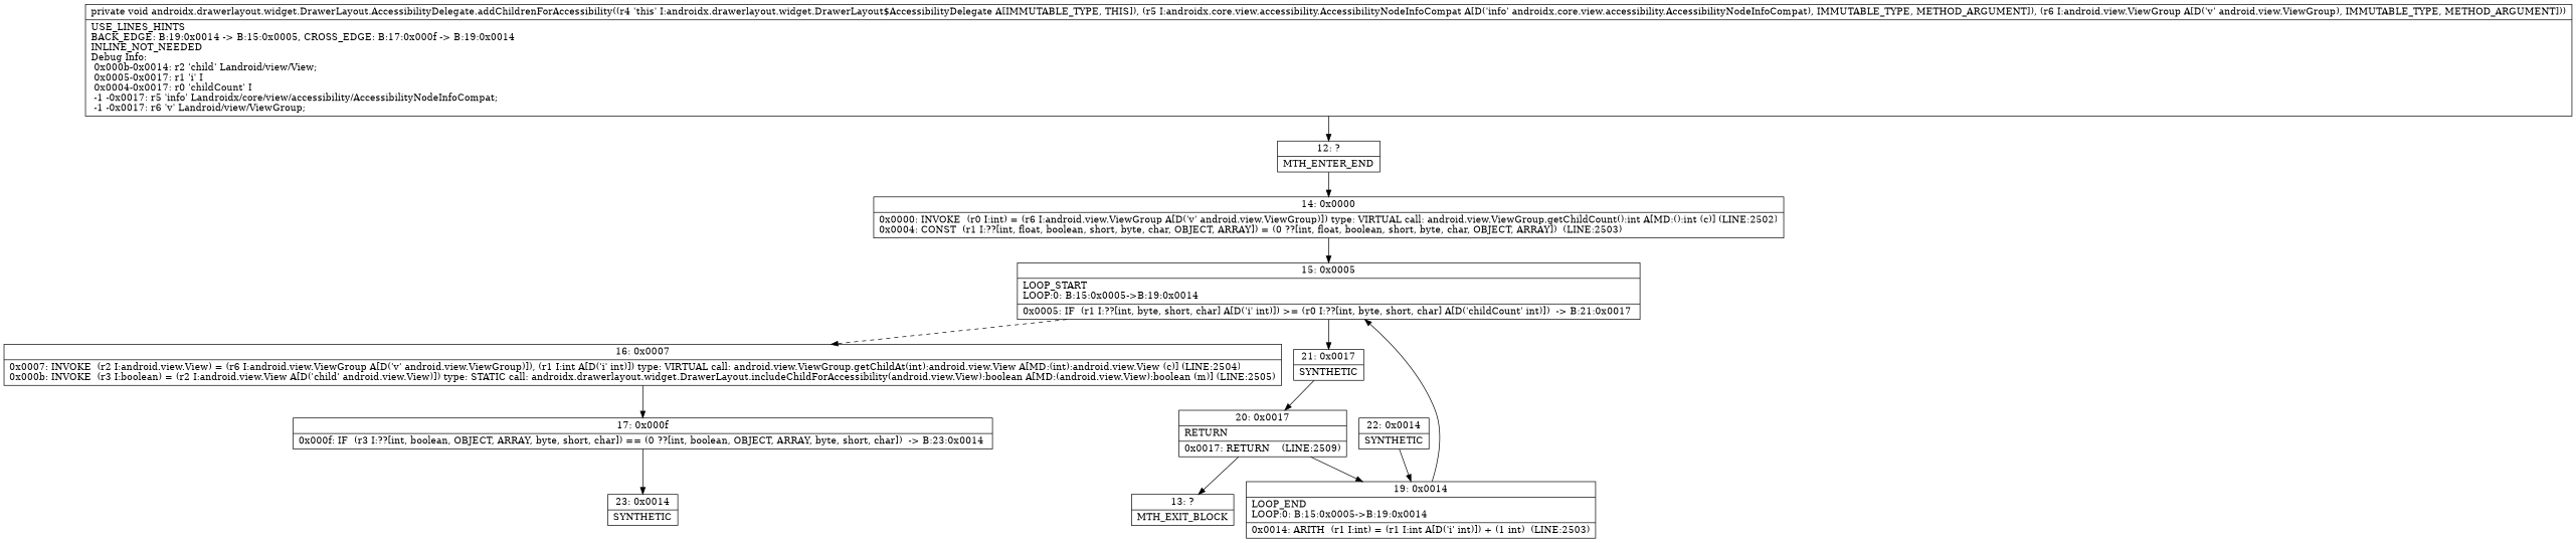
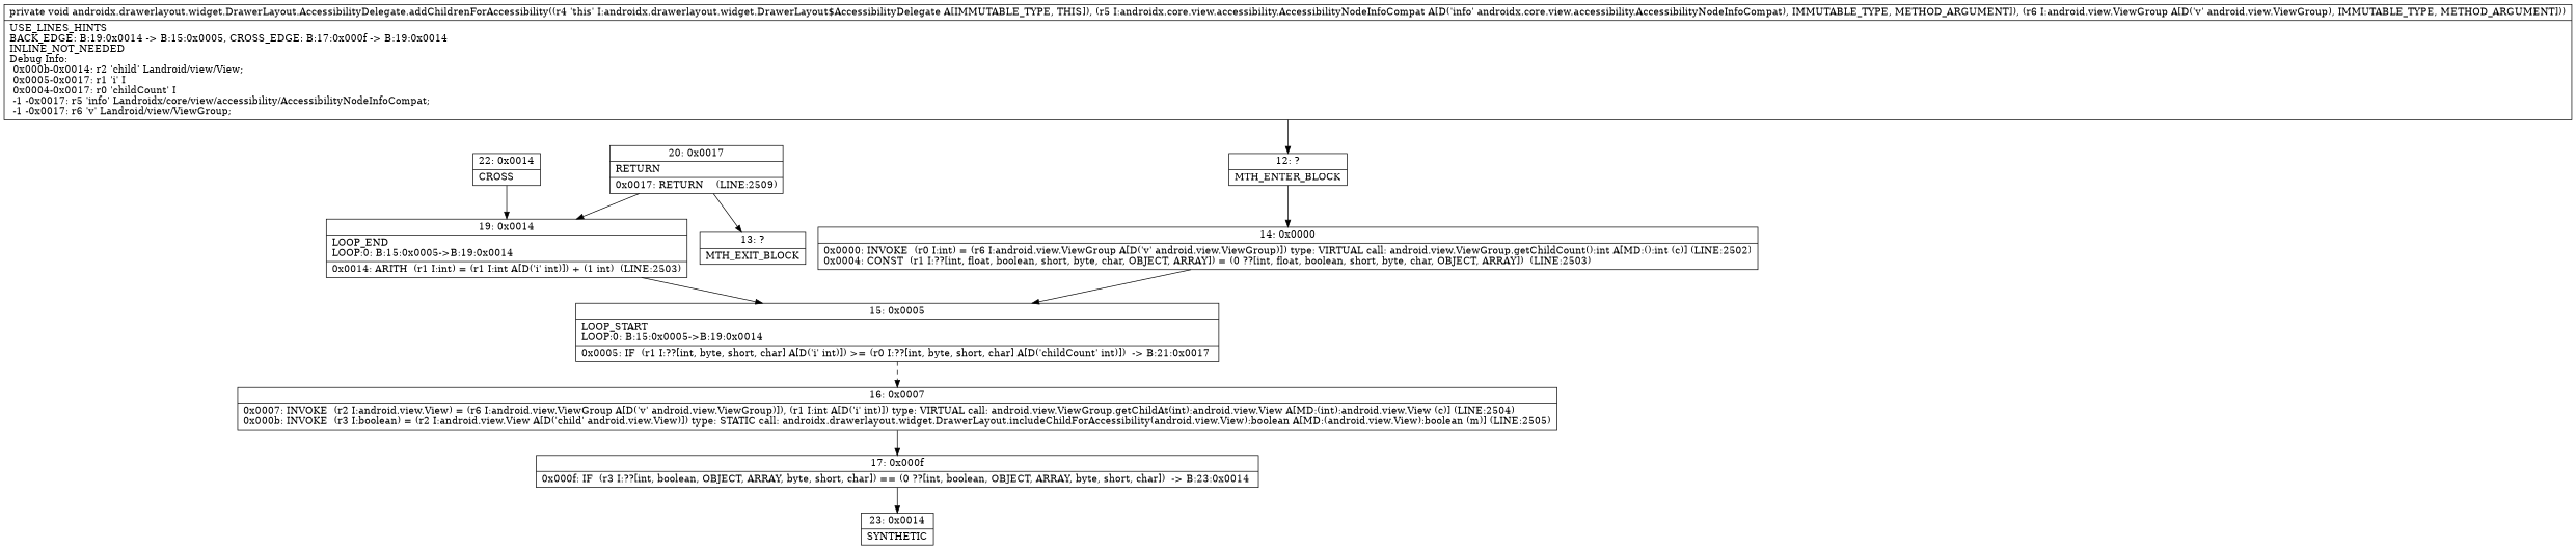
  digraph {
    node [shape=record]
-   n1 [label="{12\:\ ?|MTH_ENTER_END\l}"]
+   n1 [label="{12\:\ ?|MTH_ENTER_BLOCK\l}"]
    n2 [label="{14\:\ 0x0000|0x0000: INVOKE  (r0 I:int) = (r6 I:android.view.ViewGroup A[D('v' android.view.ViewGroup)]) type: VIRTUAL call: android.view.ViewGroup.getChildCount():int A[MD:():int (c)] (LINE:2502)\l0x0004: CONST  (r1 I:??[int, float, boolean, short, byte, char, OBJECT, ARRAY]) = (0 ??[int, float, boolean, short, byte, char, OBJECT, ARRAY])  (LINE:2503)\l}"]
    n3 [label="{15\:\ 0x0005|LOOP_START\lLOOP:0: B:15:0x0005\-\>B:19:0x0014\l|0x0005: IF  (r1 I:??[int, byte, short, char] A[D('i' int)]) \>= (r0 I:??[int, byte, short, char] A[D('childCount' int)])  \-\> B:21:0x0017 \l}"]
    n4 [label="{16\:\ 0x0007|0x0007: INVOKE  (r2 I:android.view.View) = (r6 I:android.view.ViewGroup A[D('v' android.view.ViewGroup)]), (r1 I:int A[D('i' int)]) type: VIRTUAL call: android.view.ViewGroup.getChildAt(int):android.view.View A[MD:(int):android.view.View (c)] (LINE:2504)\l0x000b: INVOKE  (r3 I:boolean) = (r2 I:android.view.View A[D('child' android.view.View)]) type: STATIC call: androidx.drawerlayout.widget.DrawerLayout.includeChildForAccessibility(android.view.View):boolean A[MD:(android.view.View):boolean (m)] (LINE:2505)\l}"]
-   n5 [label="{21\:\ 0x0017|SYNTHETIC\l}"]
    n6 [label="{17\:\ 0x000f|0x000f: IF  (r3 I:??[int, boolean, OBJECT, ARRAY, byte, short, char]) == (0 ??[int, boolean, OBJECT, ARRAY, byte, short, char])  \-\> B:23:0x0014 \l}"]
    n7 [label="{20\:\ 0x0017|RETURN\l|0x0017: RETURN    (LINE:2509)\l}"]
    n8 [label="{23\:\ 0x0014|SYNTHETIC\l}"]
-   n9 [label="{22\:\ 0x0014|SYNTHETIC\l}"]
+   n9 [label="{22\:\ 0x0014|CROSS\l}"]
    n10 [label="{19\:\ 0x0014|LOOP_END\lLOOP:0: B:15:0x0005\-\>B:19:0x0014\l|0x0014: ARITH  (r1 I:int) = (r1 I:int A[D('i' int)]) + (1 int)  (LINE:2503)\l}"]
    n11 [label="{13\:\ ?|MTH_EXIT_BLOCK\l}"]
    n12 [label="{private void androidx.drawerlayout.widget.DrawerLayout.AccessibilityDelegate.addChildrenForAccessibility((r4 'this' I:androidx.drawerlayout.widget.DrawerLayout$AccessibilityDelegate A[IMMUTABLE_TYPE, THIS]), (r5 I:androidx.core.view.accessibility.AccessibilityNodeInfoCompat A[D('info' androidx.core.view.accessibility.AccessibilityNodeInfoCompat), IMMUTABLE_TYPE, METHOD_ARGUMENT]), (r6 I:android.view.ViewGroup A[D('v' android.view.ViewGroup), IMMUTABLE_TYPE, METHOD_ARGUMENT]))  | USE_LINES_HINTS\lBACK_EDGE: B:19:0x0014 \-\> B:15:0x0005, CROSS_EDGE: B:17:0x000f \-\> B:19:0x0014\lINLINE_NOT_NEEDED\lDebug Info:\l  0x000b\-0x0014: r2 'child' Landroid\/view\/View;\l  0x0005\-0x0017: r1 'i' I\l  0x0004\-0x0017: r0 'childCount' I\l  \-1 \-0x0017: r5 'info' Landroidx\/core\/view\/accessibility\/AccessibilityNodeInfoCompat;\l  \-1 \-0x0017: r6 'v' Landroid\/view\/ViewGroup;\l}"]
    n1 -> n2
    n2 -> n3
    n3 -> n4 [style=dashed]
-   n3 -> n5
    n4 -> n6
-   n5 -> n7
    n6 -> n8
    n7 -> n10
    n7 -> n11
    n9 -> n10
    n10 -> n3
    n12 -> n1
  }
